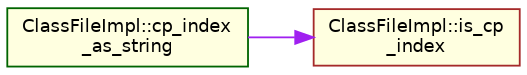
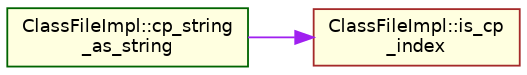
  digraph {
    rankdir=LR
    node [fillcolor=lightyellow fontname=Helvetica fontsize=10 shape=record style=filled]
-   n1 [color=darkgreen fontcolor=black height=0.2 label="ClassFileImpl::cp_index\l_as_string" width=0.4]
+   n1 [color=darkgreen fontcolor=black height=0.2 label="ClassFileImpl::cp_string\l_as_string" width=0.4]
    n2 [color=brown height=0.2 label="ClassFileImpl::is_cp\l_index" width=0.4]
    n1 -> n2 [color=purple fontname=Helvetica fontsize=10 labelfontname=Helvetica labelfontsize=10 style=solid]
  }
